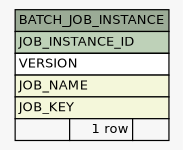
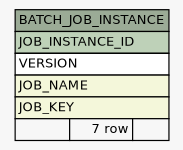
  digraph {
    bgcolor="#f7f7f7"
    fontname=Helvetica
    fontsize=11
    nodesep=0.18
    rankdir=RL
    ranksep=0.46
-   n1 [fontname=Helvetica fontsize=11 label=<     <TABLE BORDER="0" CELLBORDER="1" CELLSPACING="0" BGCOLOR="#ffffff">       <TR><TD COLSPAN="3" BGCOLOR="#9bab96" ALIGN="CENTER">BATCH_JOB_INSTANCE</TD></TR>       <TR><TD PORT="JOB_INSTANCE_ID" COLSPAN="3" BGCOLOR="#bed1b8" ALIGN="LEFT">JOB_INSTANCE_ID</TD></TR>       <TR><TD PORT="VERSION" COLSPAN="3" ALIGN="LEFT">VERSION</TD></TR>       <TR><TD PORT="JOB_NAME" COLSPAN="3" BGCOLOR="#f4f7da" ALIGN="LEFT">JOB_NAME</TD></TR>       <TR><TD PORT="JOB_KEY" COLSPAN="3" BGCOLOR="#f4f7da" ALIGN="LEFT">JOB_KEY</TD></TR>       <TR><TD ALIGN="LEFT" BGCOLOR="#f7f7f7">  </TD><TD ALIGN="RIGHT" BGCOLOR="#f7f7f7">1 row</TD><TD ALIGN="RIGHT" BGCOLOR="#f7f7f7">  </TD></TR>     </TABLE>> shape=plaintext]
+   n1 [fontname=Helvetica fontsize=11 label=<     <TABLE BORDER="0" CELLBORDER="1" CELLSPACING="0" BGCOLOR="#ffffff">       <TR><TD COLSPAN="3" BGCOLOR="#9bab96" ALIGN="CENTER">BATCH_JOB_INSTANCE</TD></TR>       <TR><TD PORT="JOB_INSTANCE_ID" COLSPAN="3" BGCOLOR="#bed1b8" ALIGN="LEFT">JOB_INSTANCE_ID</TD></TR>       <TR><TD PORT="VERSION" COLSPAN="3" ALIGN="LEFT">VERSION</TD></TR>       <TR><TD PORT="JOB_NAME" COLSPAN="3" BGCOLOR="#f4f7da" ALIGN="LEFT">JOB_NAME</TD></TR>       <TR><TD PORT="JOB_KEY" COLSPAN="3" BGCOLOR="#f4f7da" ALIGN="LEFT">JOB_KEY</TD></TR>       <TR><TD ALIGN="LEFT" BGCOLOR="#f7f7f7">  </TD><TD ALIGN="RIGHT" BGCOLOR="#f7f7f7">7 row</TD><TD ALIGN="RIGHT" BGCOLOR="#f7f7f7">  </TD></TR>     </TABLE>> shape=plaintext]
  }
